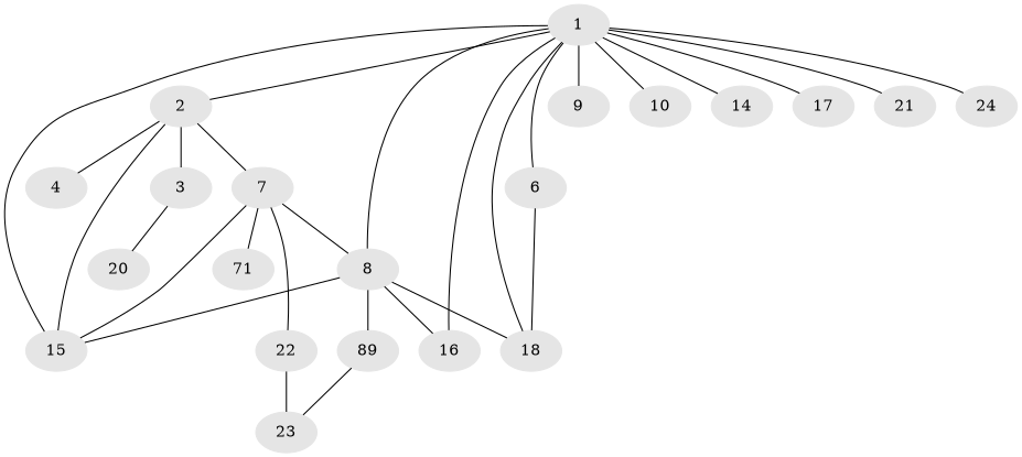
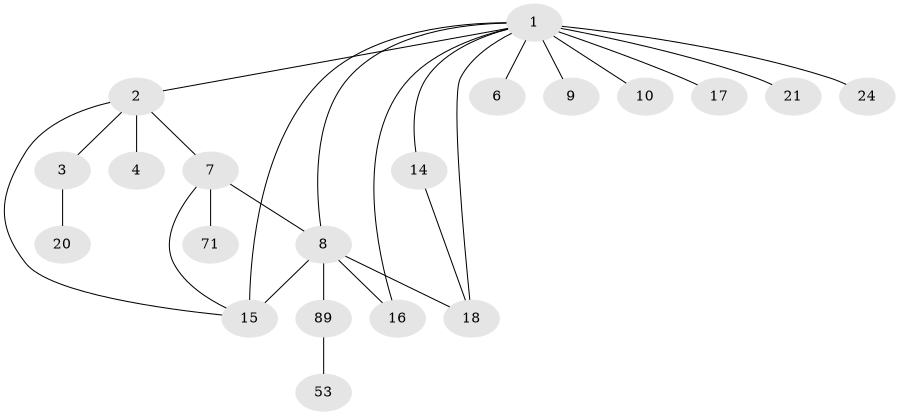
  graph {
    node [color=gray90 style=filled]
    edge [weight=1.0]
    1
    2
    6
    8
    9
    10
    14
    15
    16
    17
    18
    21
    24
    3
    4
    7
    n17 [label=89]
    20
    n19 [label=71]
-   22
-   23
+   23 [label=53]
    1 -- 2
    1 -- 6
    1 -- 8 [weight=2.0]
    1 -- 9 [weight=5.0]
    1 -- 10
    1 -- 14
    1 -- 15 [weight=2.0]
    1 -- 16
    1 -- 17
    1 -- 18
    1 -- 21
    1 -- 24
    2 -- 15
    2 -- 3
    2 -- 4
    2 -- 7
    8 -- 15
    8 -- 16
    8 -- 18
    8 -- n17 [weight=3.0]
-   6 -- 18
+   14 -- 18
    3 -- 20
    7 -- 8
    7 -- 15
    7 -- n19
-   7 -- 22
    n17 -- 23
-   22 -- 23 [weight=3.0]
  }
